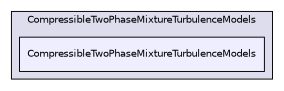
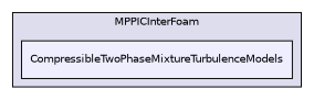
  digraph {
    compound=true
    n1 [fillcolor="#eeeeff" fontname=Helvetica fontsize=10 label=CompressibleTwoPhaseMixtureTurbulenceModels pencolor=black shape=box style=filled]
    subgraph cluster_1 {
      bgcolor="#ddddee"
      fontname=Helvetica
      fontsize=10
-     label=CompressibleTwoPhaseMixtureTurbulenceModels
+     label=MPPICInterFoam
      pencolor=black
      n1
    }
  }
